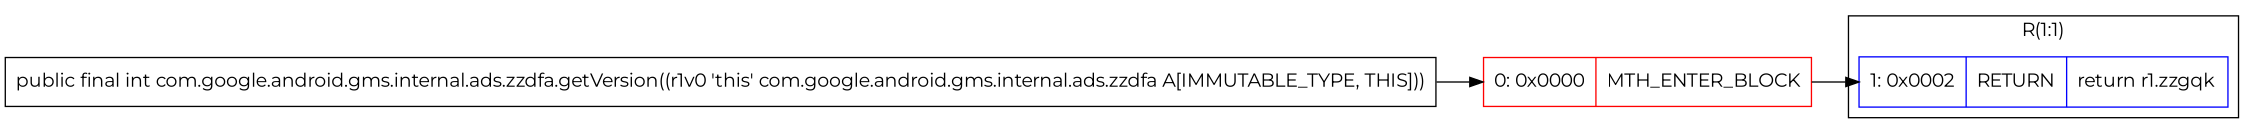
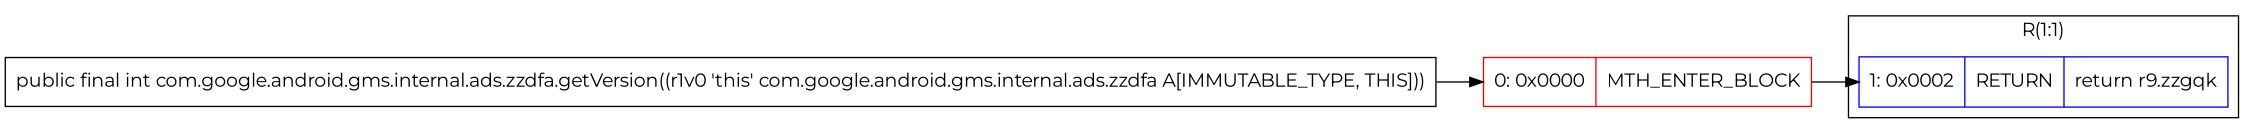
  digraph {
    rankdir=LR
    fontname=Montserrat
    node [shape=record fontname=Montserrat]
    edge [fontname=Montserrat]
-   n1 [color=blue label="{1\:\ 0x0002|RETURN\l|return r1.zzgqk\l}"]
+   n1 [color=blue label="{1\:\ 0x0002|RETURN\l|return r9.zzgqk\l}"]
    n2 [color=red label="{0\:\ 0x0000|MTH_ENTER_BLOCK\l}"]
    n3 [label="{public final int com.google.android.gms.internal.ads.zzdfa.getVersion((r1v0 'this' com.google.android.gms.internal.ads.zzdfa A[IMMUTABLE_TYPE, THIS])) }"]
    subgraph cluster_1 {
      label="R(1:1)"
      n1
    }
    n2 -> n1
    n3 -> n2
  }
